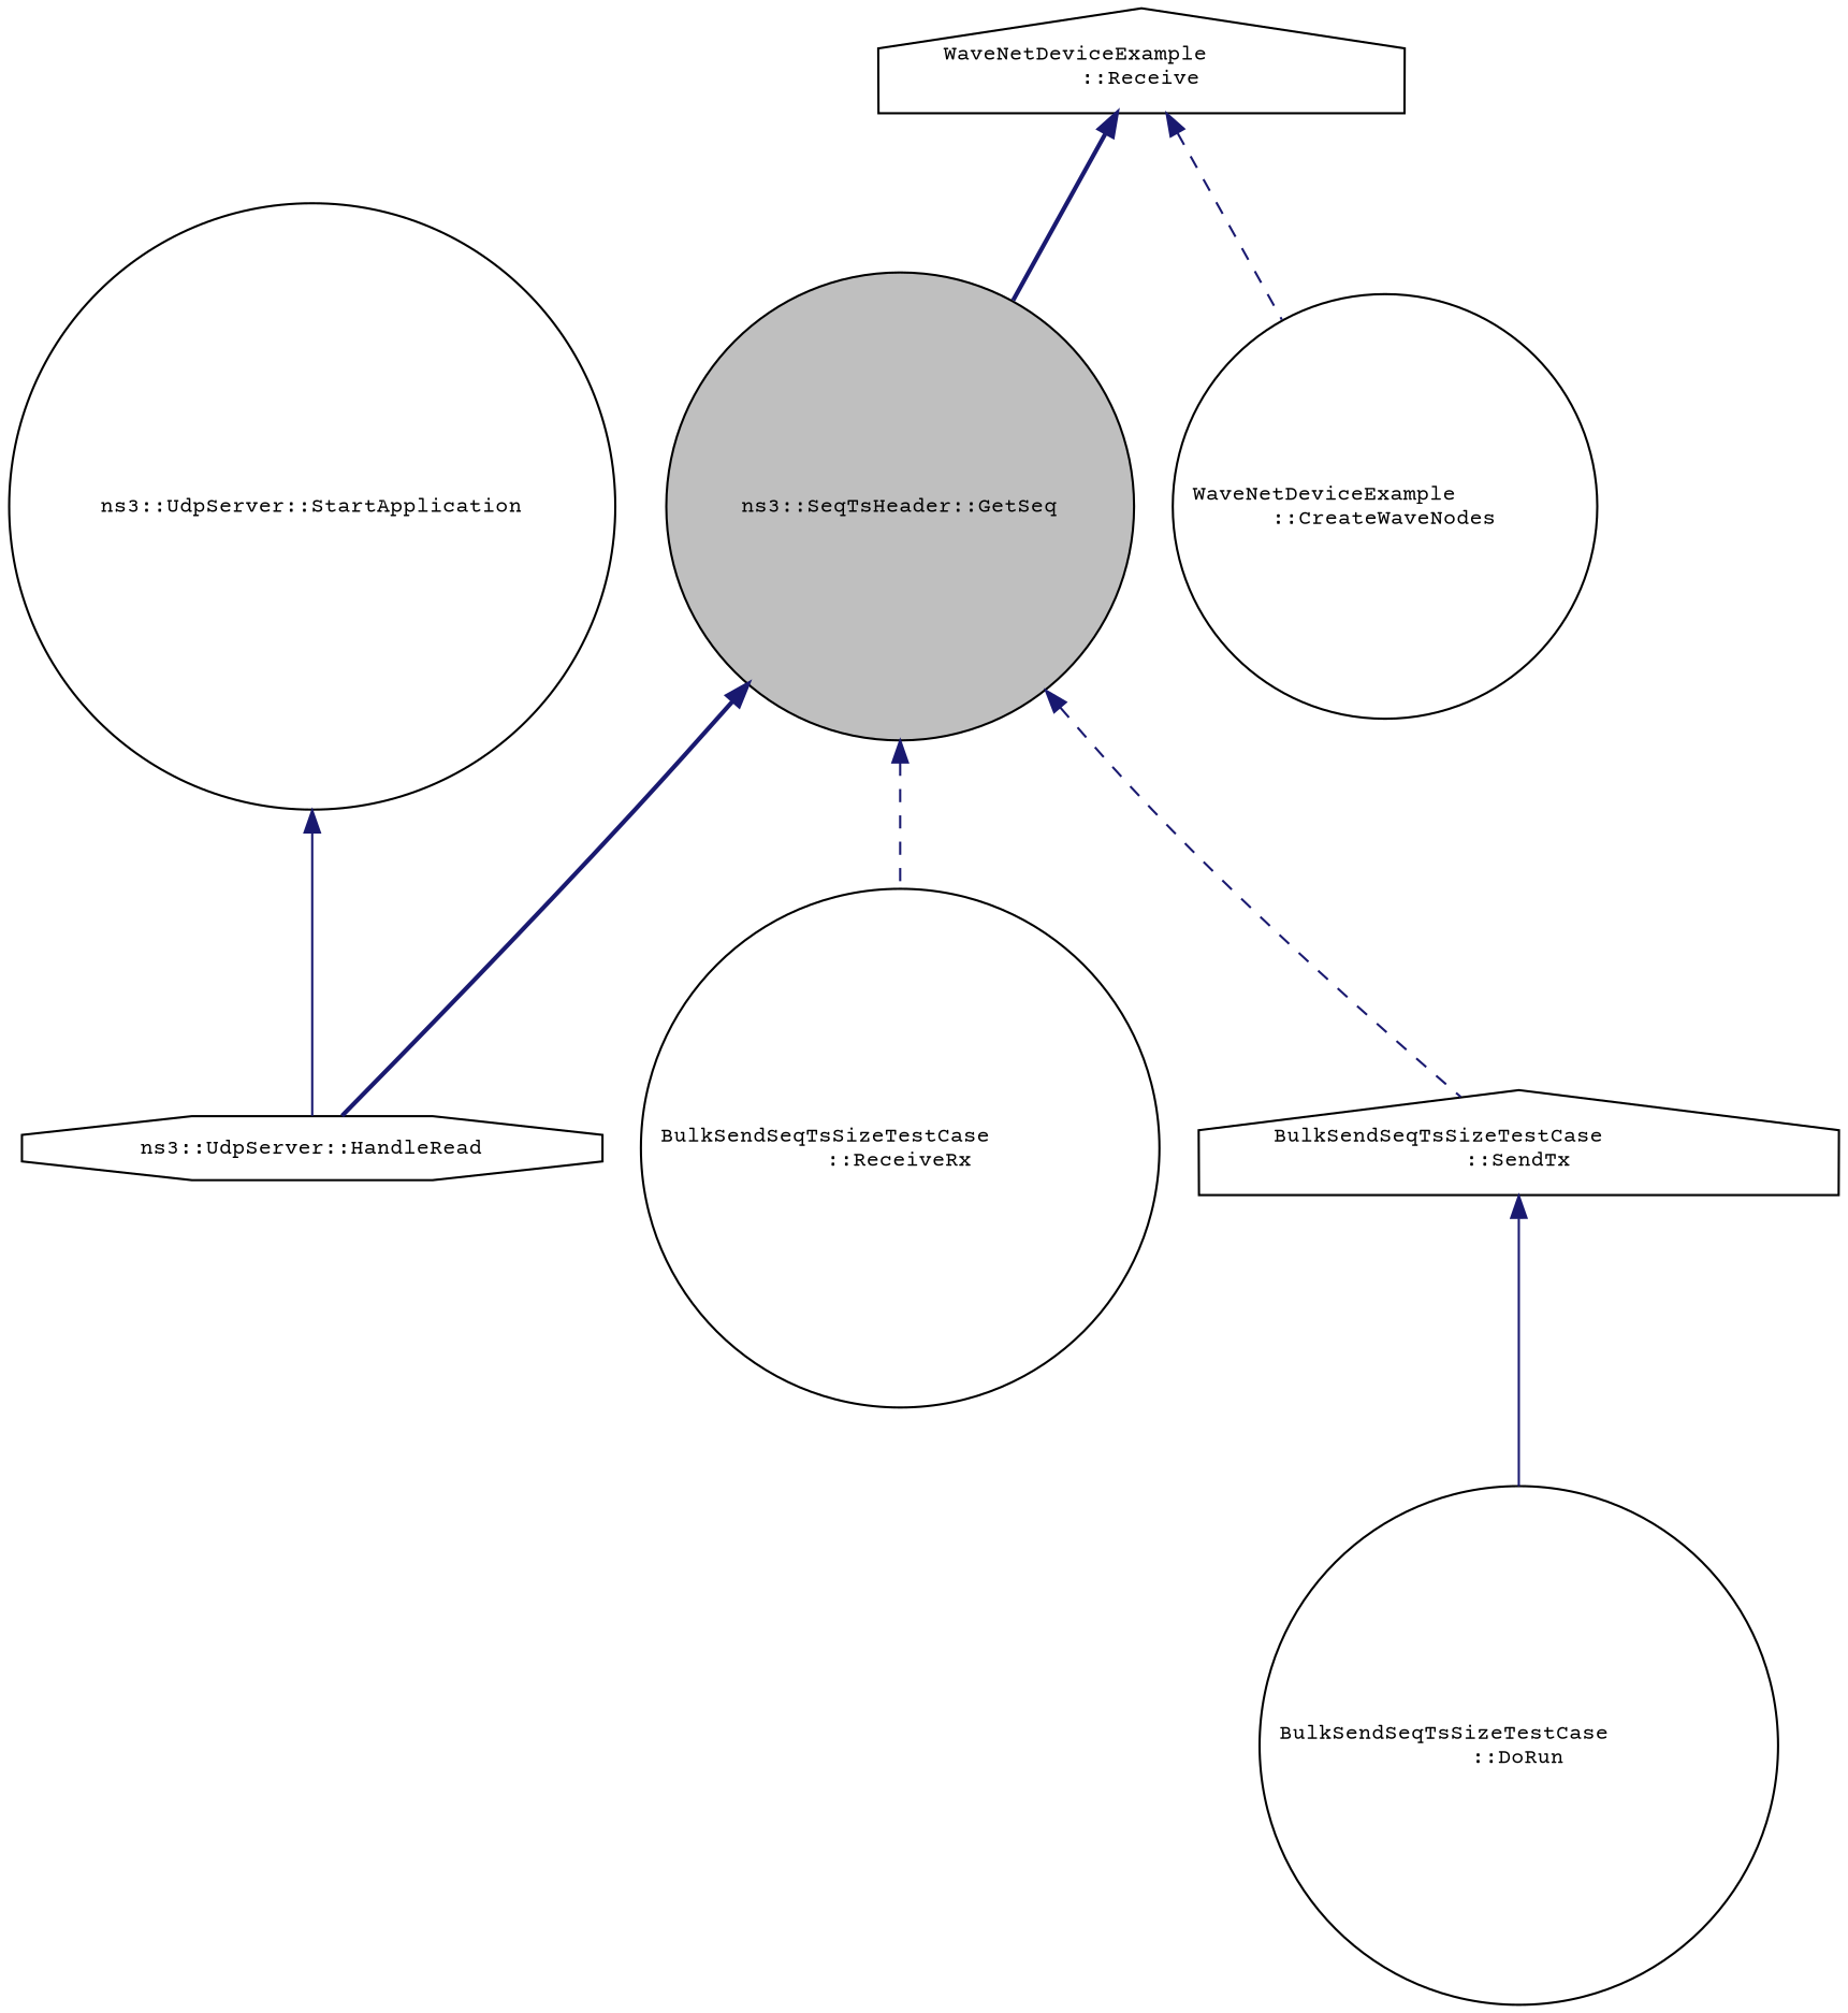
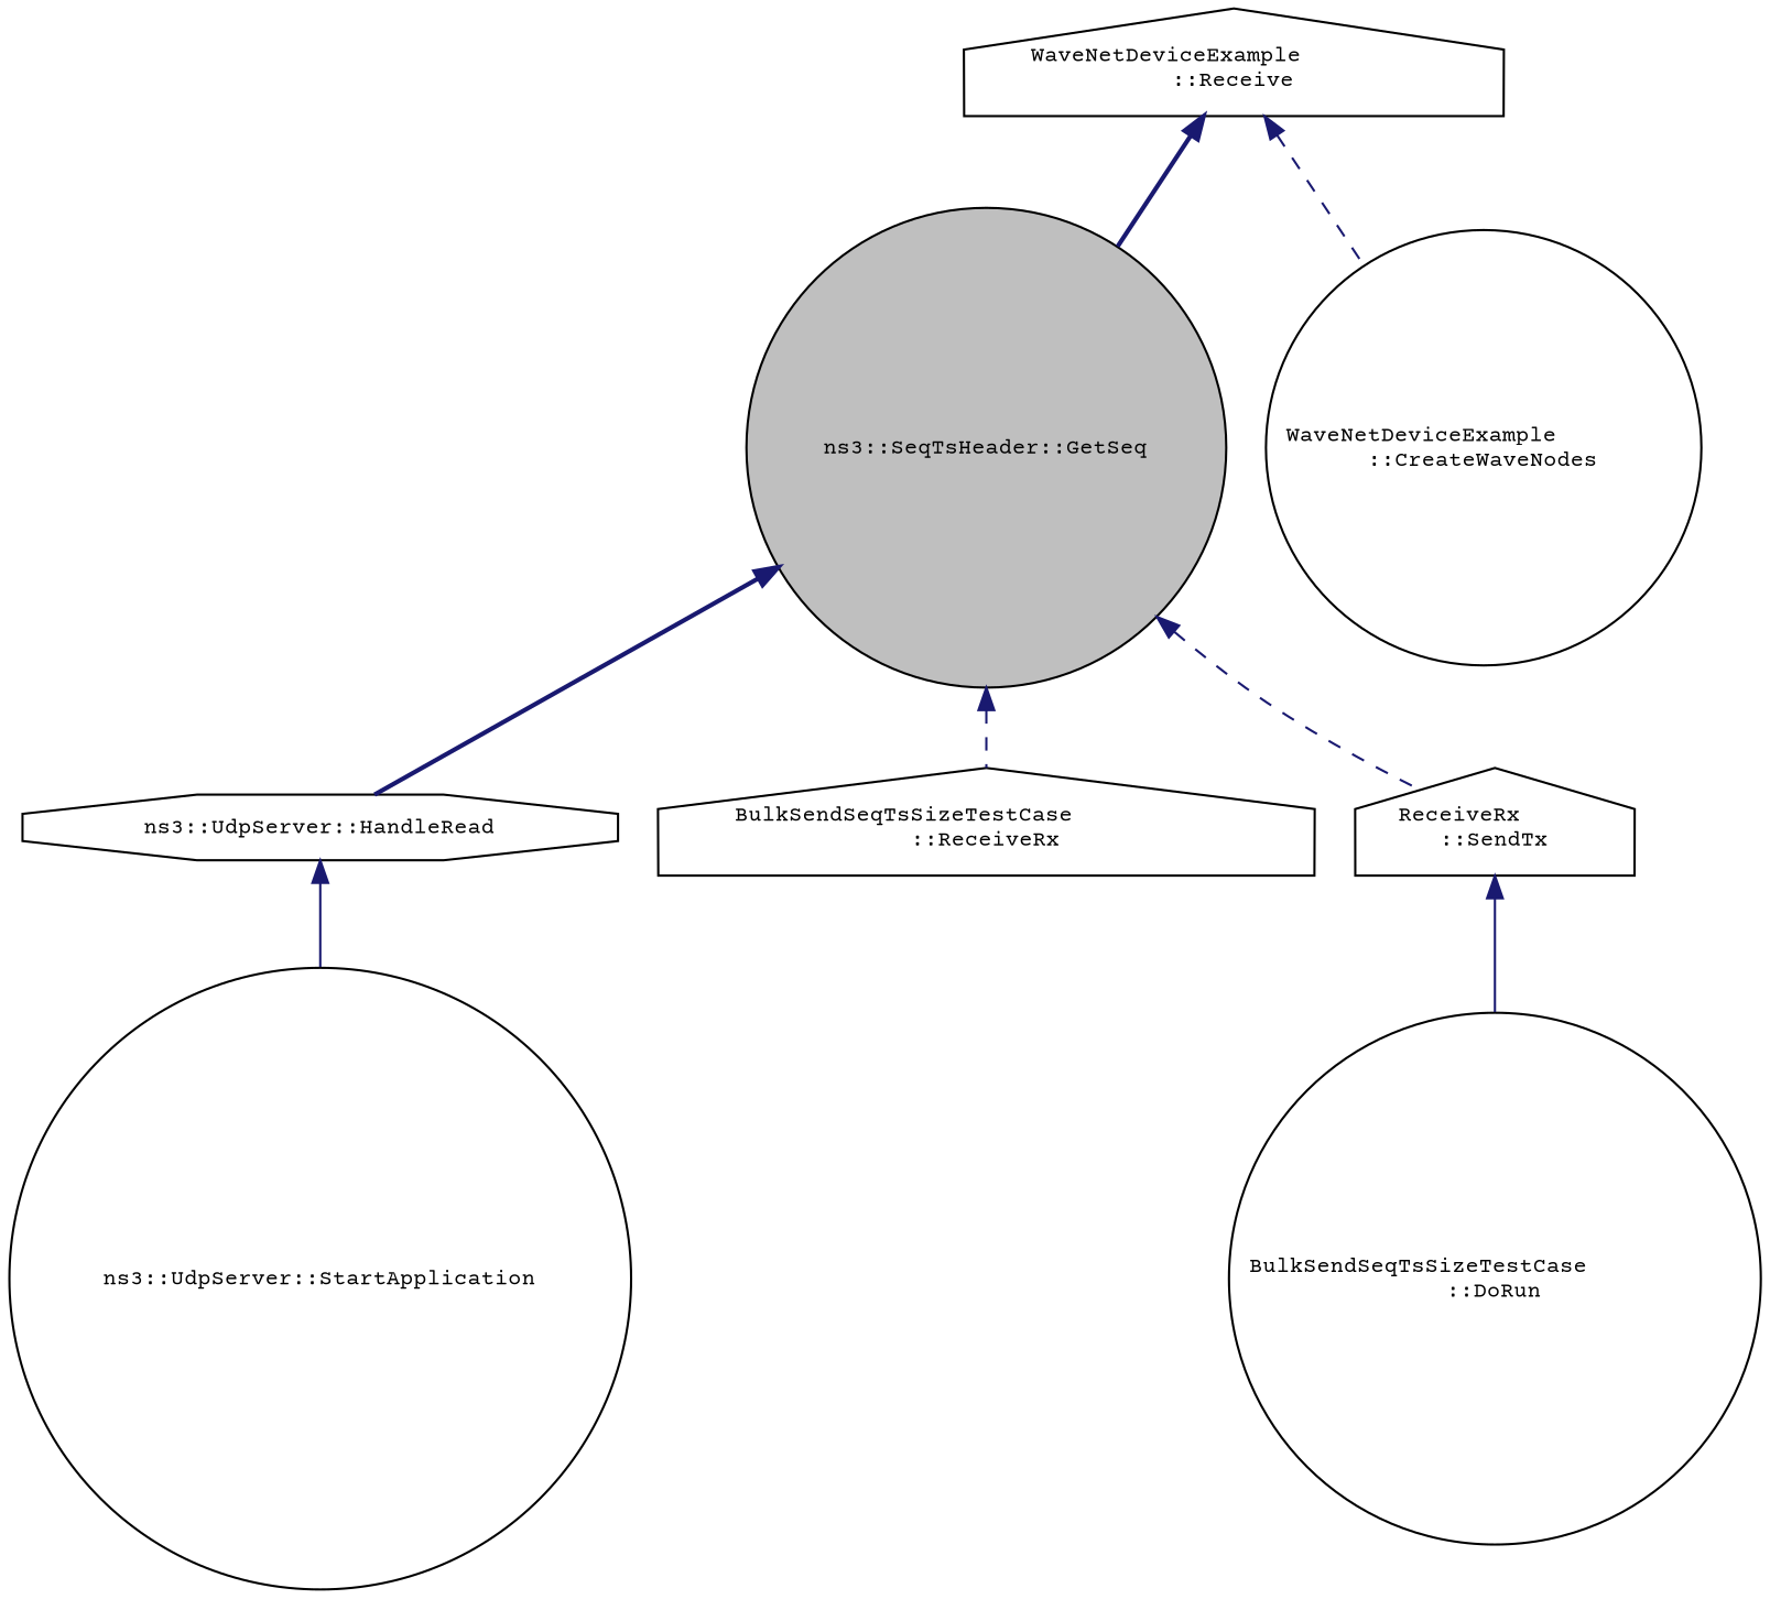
  digraph {
    fontname="Courier Prime"
    rankdir=TB
    node [color=black fillcolor=white fontname="Courier Prime" fontsize=10 shape=circle style=filled]
    edge [color=midnightblue dir=back fontname="Courier Prime" fontsize=10 labelfontname=Helvetica labelfontsize=10 style=dashed]
    n1 [fillcolor=grey75 fontcolor=black height=0.2 label="ns3::SeqTsHeader::GetSeq" width=0.4]
    n2 [height=0.2 label="ns3::UdpServer::HandleRead" shape=octagon width=0.4]
-   n3 [height=0.2 label="BulkSendSeqTsSizeTestCase\l::ReceiveRx" width=0.4]
-   n4 [height=0.2 label="BulkSendSeqTsSizeTestCase\l::SendTx" shape=house width=0.4]
+   n3 [height=0.2 label="BulkSendSeqTsSizeTestCase\l::ReceiveRx" shape=house width=0.4]
+   n4 [height=0.2 label="ReceiveRx\l::SendTx" shape=house width=0.4]
    n5 [height=0.2 label="ns3::UdpServer::StartApplication" width=0.4]
    n6 [height=0.2 label="WaveNetDeviceExample\l::Receive" shape=house width=0.4]
    n7 [height=0.2 label="WaveNetDeviceExample\l::CreateWaveNodes" width=0.4]
    n8 [height=0.2 label="BulkSendSeqTsSizeTestCase\l::DoRun" width=0.4]
    n1 -> n2 [style=bold]
    n1 -> n3
    n1 -> n4
-   n5 -> n2 [style=solid]
+   n2 -> n5 [style=solid]
    n4 -> n8 [style=solid]
    n6 -> n1 [style=bold]
    n6 -> n7
  }
